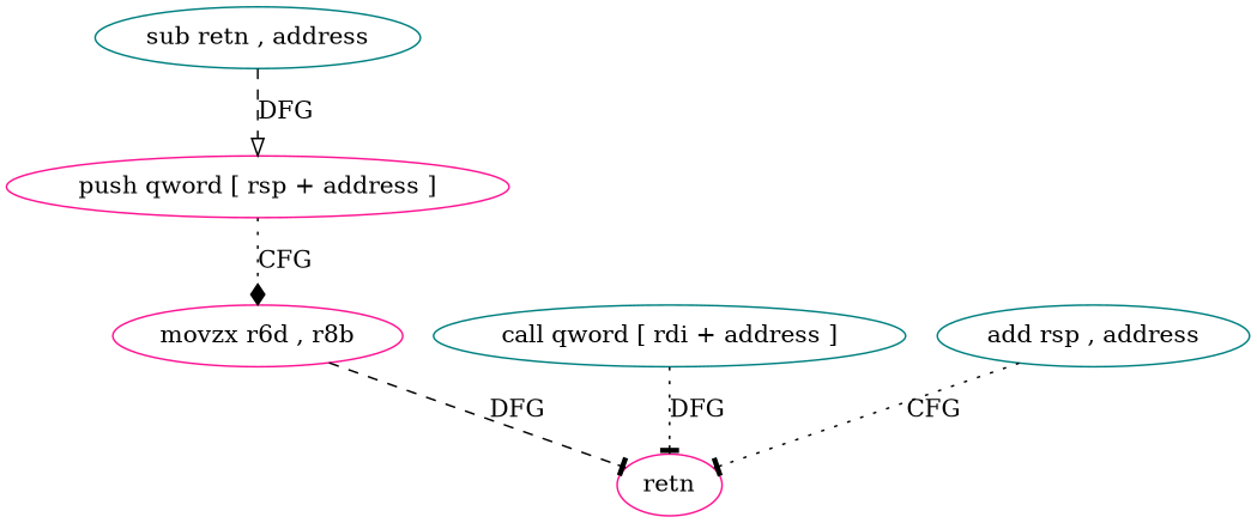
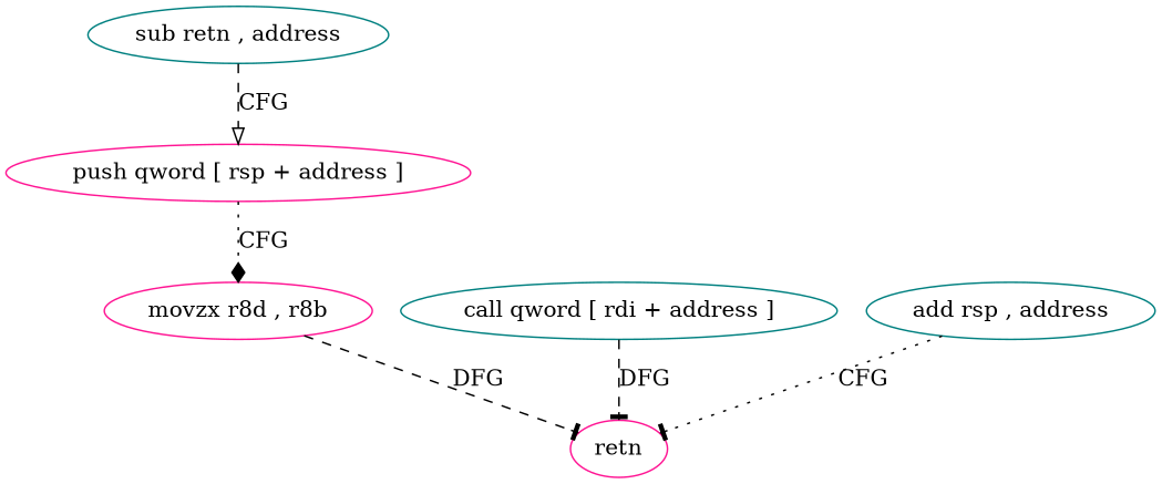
  digraph {
    node [color=teal]
    edge [arrowhead=tee style=dashed]
    n1 [label="sub retn , address"]
    n2 [color=deeppink label="push qword [ rsp + address ]"]
-   n3 [color=deeppink label="movzx r6d , r8b"]
+   n3 [color=deeppink label="movzx r8d , r8b"]
    n4 [color=deeppink label=retn]
    n5 [label="call qword [ rdi + address ]"]
    n6 [label="add rsp , address"]
-   n1 -> n2 [arrowhead=onormal label=DFG]
+   n1 -> n2 [arrowhead=onormal label=CFG]
    n2 -> n3 [arrowhead=diamond label=CFG style=dotted]
    n3 -> n4 [label=DFG]
-   n5 -> n4 [label=DFG style=dotted]
+   n5 -> n4 [label=DFG]
    n6 -> n4 [label=CFG style=dotted]
  }
